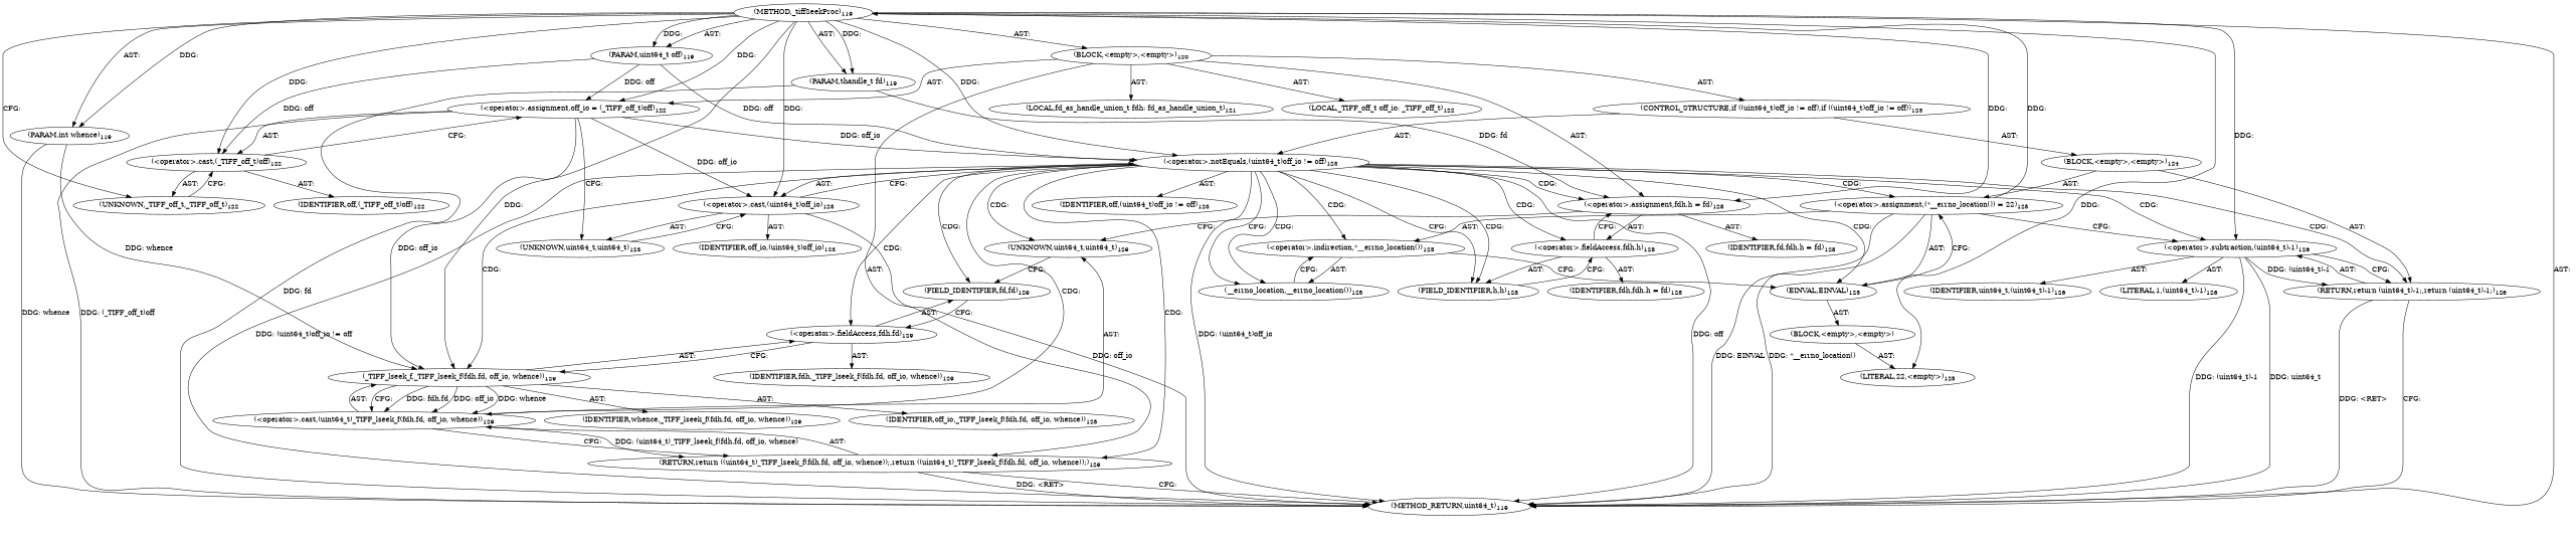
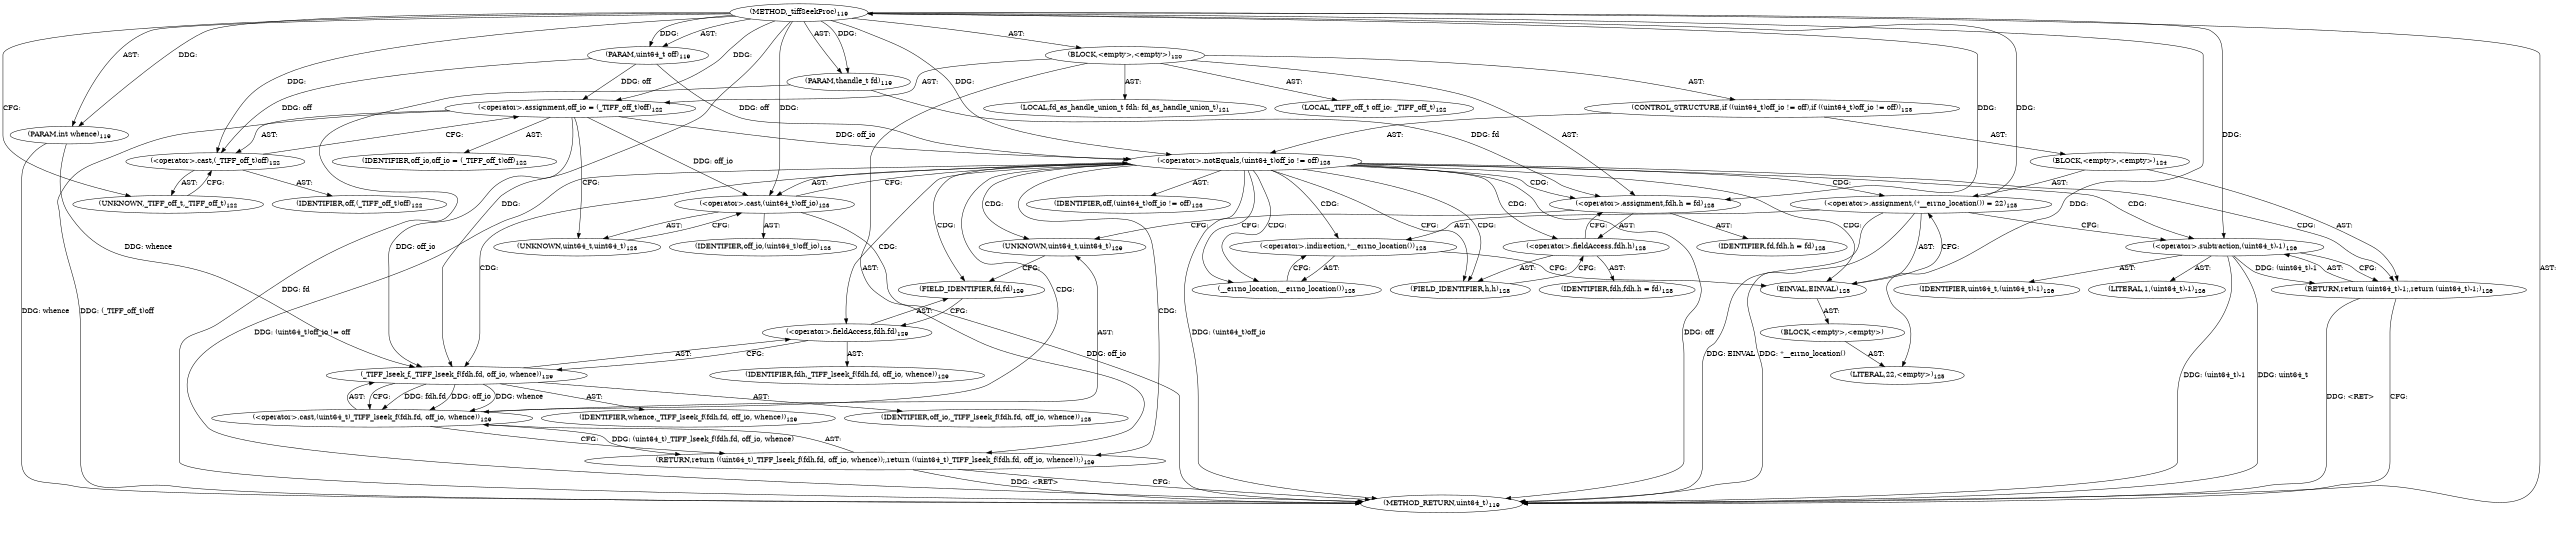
  digraph {
    n1 [label=<(METHOD,_tiffSeekProc)<SUB>119</SUB>>]
    n2 [label=<(PARAM,thandle_t fd)<SUB>119</SUB>>]
    n3 [label=<(PARAM,uint64_t off)<SUB>119</SUB>>]
    n4 [label=<(PARAM,int whence)<SUB>119</SUB>>]
    n5 [label=<(BLOCK,&lt;empty&gt;,&lt;empty&gt;)<SUB>120</SUB>>]
    n6 [label=<(&lt;operator&gt;.assignment,off_io = (_TIFF_off_t)off)<SUB>122</SUB>>]
    n7 [label=<(&lt;operator&gt;.cast,(_TIFF_off_t)off)<SUB>122</SUB>>]
    n8 [label=<(UNKNOWN,_TIFF_off_t,_TIFF_off_t)<SUB>122</SUB>>]
    n9 [label=<(&lt;operator&gt;.notEquals,(uint64_t)off_io != off)<SUB>123</SUB>>]
    n10 [label=<(&lt;operator&gt;.cast,(uint64_t)off_io)<SUB>123</SUB>>]
    n11 [label=<(LITERAL,22,&lt;empty&gt;)<SUB>125</SUB>>]
    n12 [label=<(&lt;operator&gt;.subtraction,(uint64_t)-1)<SUB>126</SUB>>]
    n13 [label=<(&lt;operator&gt;.assignment,fdh.h = fd)<SUB>128</SUB>>]
    n14 [label=<(_TIFF_lseek_f,_TIFF_lseek_f(fdh.fd, off_io, whence))<SUB>129</SUB>>]
    n15 [label=<(METHOD_RETURN,uint64_t)<SUB>119</SUB>>]
    n16 [label=<(LOCAL,fd_as_handle_union_t fdh: fd_as_handle_union_t)<SUB>121</SUB>>]
    n17 [label=<(LOCAL,_TIFF_off_t off_io: _TIFF_off_t)<SUB>122</SUB>>]
    n18 [label=<(CONTROL_STRUCTURE,if ((uint64_t)off_io != off),if ((uint64_t)off_io != off))<SUB>123</SUB>>]
    n19 [label=<(RETURN,return ((uint64_t)_TIFF_lseek_f(fdh.fd, off_io, whence));,return ((uint64_t)_TIFF_lseek_f(fdh.fd, off_io, whence));)<SUB>129</SUB>>]
+   n20 [label=<(IDENTIFIER,off_io,off_io = (_TIFF_off_t)off)<SUB>122</SUB>>]
    n21 [label=<(UNKNOWN,uint64_t,uint64_t)<SUB>123</SUB>>]
    n22 [label=<(IDENTIFIER,off,(_TIFF_off_t)off)<SUB>122</SUB>>]
    n23 [label=<(&lt;operator&gt;.assignment,(*__errno_location()) = 22)<SUB>125</SUB>>]
    n24 [label=<(IDENTIFIER,off,(uint64_t)off_io != off)<SUB>123</SUB>>]
    n25 [label=<(&lt;operator&gt;.indirection,*__errno_location())<SUB>125</SUB>>]
    n26 [label=<(__errno_location,__errno_location())<SUB>125</SUB>>]
    n27 [label=<(EINVAL,EINVAL)<SUB>125</SUB>>]
    n28 [label=<(RETURN,return (uint64_t)-1;,return (uint64_t)-1;)<SUB>126</SUB>>]
    n29 [label=<(&lt;operator&gt;.fieldAccess,fdh.h)<SUB>128</SUB>>]
    n30 [label=<(FIELD_IDENTIFIER,h,h)<SUB>128</SUB>>]
    n31 [label=<(&lt;operator&gt;.cast,(uint64_t)_TIFF_lseek_f(fdh.fd, off_io, whence))<SUB>129</SUB>>]
    n32 [label=<(UNKNOWN,uint64_t,uint64_t)<SUB>129</SUB>>]
    n33 [label=<(&lt;operator&gt;.fieldAccess,fdh.fd)<SUB>129</SUB>>]
    n34 [label=<(FIELD_IDENTIFIER,fd,fd)<SUB>129</SUB>>]
    n35 [label=<(IDENTIFIER,off_io,(uint64_t)off_io)<SUB>123</SUB>>]
    n36 [label=<(IDENTIFIER,uint64_t,(uint64_t)-1)<SUB>126</SUB>>]
    n37 [label=<(LITERAL,1,(uint64_t)-1)<SUB>126</SUB>>]
    n38 [label=<(IDENTIFIER,fd,fdh.h = fd)<SUB>128</SUB>>]
    n39 [label=<(IDENTIFIER,off_io,_TIFF_lseek_f(fdh.fd, off_io, whence))<SUB>125</SUB>>]
    n40 [label=<(IDENTIFIER,whence,_TIFF_lseek_f(fdh.fd, off_io, whence))<SUB>129</SUB>>]
    n41 [label=<(BLOCK,&lt;empty&gt;,&lt;empty&gt;)<SUB>124</SUB>>]
    n42 [label=<(BLOCK,&lt;empty&gt;,&lt;empty&gt;)>]
    n43 [label=<(IDENTIFIER,fdh,fdh.h = fd)<SUB>128</SUB>>]
    n44 [label=<(IDENTIFIER,fdh,_TIFF_lseek_f(fdh.fd, off_io, whence))<SUB>129</SUB>>]
    n1 -> n2 [label="AST: "]
    n1 -> n2 [label="DDG: "]
    n1 -> n3 [label="AST: "]
    n1 -> n3 [label="DDG: "]
    n1 -> n4 [label="AST: "]
    n1 -> n4 [label="DDG: "]
    n1 -> n5 [label="AST: "]
    n1 -> n6 [label="DDG: "]
    n1 -> n7 [label="DDG: "]
    n1 -> n8 [label="CFG: "]
    n1 -> n9 [label="DDG: "]
    n1 -> n10 [label="DDG: "]
    n1 -> n11 [label="DDG: "]
    n1 -> n12 [label="DDG: "]
    n1 -> n13 [label="DDG: "]
    n1 -> n14 [label="DDG: "]
    n1 -> n15 [label="AST: "]
    n2 -> n13 [label="DDG: fd"]
    n2 -> n15 [label="DDG: fd"]
    n3 -> n6 [label="DDG: off"]
    n3 -> n7 [label="DDG: off"]
    n3 -> n9 [label="DDG: off"]
    n4 -> n14 [label="DDG: whence"]
    n4 -> n15 [label="DDG: whence"]
    n5 -> n6 [label="AST: "]
    n5 -> n13 [label="AST: "]
    n5 -> n16 [label="AST: "]
    n5 -> n17 [label="AST: "]
    n5 -> n18 [label="AST: "]
    n5 -> n19 [label="AST: "]
    n6 -> n7 [label="AST: "]
    n6 -> n9 [label="DDG: off_io"]
    n6 -> n10 [label="DDG: off_io"]
    n6 -> n14 [label="DDG: off_io"]
    n6 -> n15 [label="DDG: (_TIFF_off_t)off"]
+   n6 -> n20 [label="AST: "]
    n6 -> n21 [label="CFG: "]
    n7 -> n6 [label="CFG: "]
    n7 -> n8 [label="AST: "]
    n7 -> n22 [label="AST: "]
    n8 -> n7 [label="CFG: "]
    n9 -> n10 [label="AST: "]
    n9 -> n12 [label="CDG: "]
    n9 -> n13 [label="CDG: "]
    n9 -> n14 [label="CDG: "]
    n9 -> n15 [label="DDG: (uint64_t)off_io"]
    n9 -> n15 [label="DDG: off"]
    n9 -> n15 [label="DDG: (uint64_t)off_io != off"]
    n9 -> n19 [label="CDG: "]
    n9 -> n23 [label="CDG: "]
    n9 -> n24 [label="AST: "]
    n9 -> n25 [label="CDG: "]
    n9 -> n26 [label="CFG: "]
    n9 -> n26 [label="CDG: "]
    n9 -> n27 [label="CDG: "]
    n9 -> n28 [label="CDG: "]
    n9 -> n29 [label="CDG: "]
    n9 -> n30 [label="CFG: "]
    n9 -> n30 [label="CDG: "]
    n9 -> n31 [label="CDG: "]
    n9 -> n32 [label="CDG: "]
    n9 -> n33 [label="CDG: "]
    n9 -> n34 [label="CDG: "]
    n10 -> n9 [label="CFG: "]
    n10 -> n15 [label="DDG: off_io"]
    n10 -> n21 [label="AST: "]
    n10 -> n35 [label="AST: "]
    n12 -> n15 [label="DDG: (uint64_t)-1"]
    n12 -> n15 [label="DDG: uint64_t"]
    n12 -> n28 [label="CFG: "]
    n12 -> n28 [label="DDG: (uint64_t)-1"]
    n12 -> n36 [label="AST: "]
    n12 -> n37 [label="AST: "]
    n13 -> n29 [label="AST: "]
    n13 -> n32 [label="CFG: "]
    n13 -> n38 [label="AST: "]
    n14 -> n31 [label="CFG: "]
    n14 -> n31 [label="DDG: fdh.fd"]
    n14 -> n31 [label="DDG: off_io"]
    n14 -> n31 [label="DDG: whence"]
    n14 -> n33 [label="AST: "]
    n14 -> n39 [label="AST: "]
    n14 -> n40 [label="AST: "]
    n18 -> n9 [label="AST: "]
    n18 -> n41 [label="AST: "]
    n19 -> n15 [label="CFG: "]
    n19 -> n15 [label="DDG: &lt;RET&gt;"]
    n19 -> n31 [label="AST: "]
    n21 -> n10 [label="CFG: "]
    n23 -> n1 [label="DDG: "]
    n23 -> n12 [label="CFG: "]
    n23 -> n15 [label="DDG: *__errno_location()"]
    n23 -> n15 [label="DDG: EINVAL"]
    n23 -> n25 [label="AST: "]
    n23 -> n27 [label="AST: "]
    n25 -> n26 [label="AST: "]
    n25 -> n27 [label="CFG: "]
    n26 -> n25 [label="CFG: "]
    n27 -> n23 [label="CFG: "]
    n27 -> n42 [label="AST: "]
    n28 -> n12 [label="AST: "]
    n28 -> n15 [label="CFG: "]
    n28 -> n15 [label="DDG: &lt;RET&gt;"]
    n29 -> n13 [label="CFG: "]
    n29 -> n30 [label="AST: "]
    n29 -> n43 [label="AST: "]
    n30 -> n29 [label="CFG: "]
    n31 -> n14 [label="AST: "]
    n31 -> n19 [label="CFG: "]
    n31 -> n19 [label="DDG: (uint64_t)_TIFF_lseek_f(fdh.fd, off_io, whence)"]
    n31 -> n32 [label="AST: "]
    n32 -> n34 [label="CFG: "]
    n33 -> n14 [label="CFG: "]
    n33 -> n34 [label="AST: "]
    n33 -> n44 [label="AST: "]
    n34 -> n33 [label="CFG: "]
    n41 -> n23 [label="AST: "]
    n41 -> n28 [label="AST: "]
    n42 -> n11 [label="AST: "]
  }
